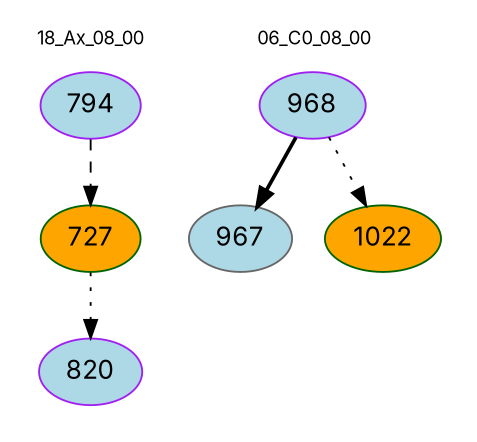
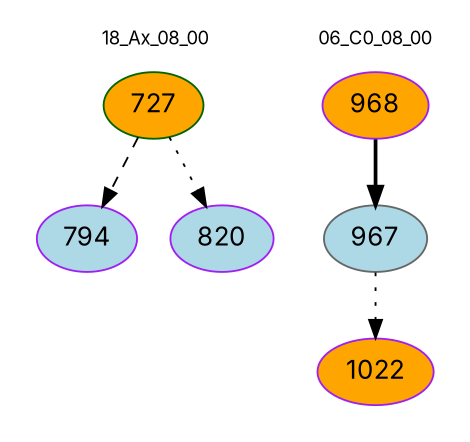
  digraph {
    fontname=Inter
    node [color=purple fillcolor=lightblue fontname=Inter style=filled]
    edge [color=black fontname=Inter style=dotted]
    n1 [label=794]
    n2 [color=darkgreen fillcolor=orange label=727]
    n3 [label=820]
-   n4 [label=968]
+   n4 [fillcolor=orange label=968]
    n5 [color=gray40 label=967]
-   n6 [color=darkgreen fillcolor=orange label=1022]
+   n6 [fillcolor=orange label=1022]
    subgraph cluster_1 {
      color=white
      fontsize=10
      label="18_Ax_08_00"
      n1
      n2
      n3
    }
    subgraph cluster_2 {
      color=white
      fontsize=10
      label="06_C0_08_00"
      n4
      n5
      n6
    }
-   n1 -> n2 [style=dashed]
+   n2 -> n1 [style=dashed]
    n2 -> n3
    n4 -> n5 [style=bold]
-   n4 -> n6
+   n5 -> n6
  }
